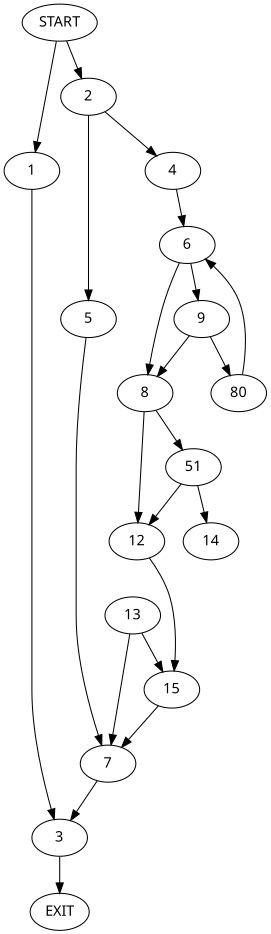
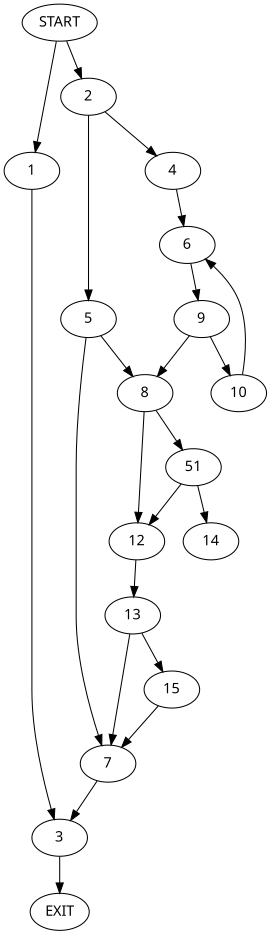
  digraph {
    fontname="Noto Sans"
    node [fontname="Noto Sans"]
    edge [fontname="Noto Sans"]
    n1 [label=START]
    1
    2
    3
    4
    5
    n7 [label=EXIT]
    6
    7
    8
    9
    n12 [label=51]
    12
-   10 [label=80]
+   10
    14
    13
    15
    n1 -> 1
    n1 -> 2
    1 -> 3
    2 -> 4
    2 -> 5
    3 -> n7
    4 -> 6
    5 -> 7
-   6 -> 8
+   5 -> 8
    6 -> 9
    7 -> 3
    8 -> n12
    8 -> 12
    9 -> 8
    9 -> 10
    n12 -> 12
    n12 -> 14
-   12 -> 15
+   12 -> 13
    10 -> 6
    13 -> 7
    13 -> 15
    15 -> 7
  }
